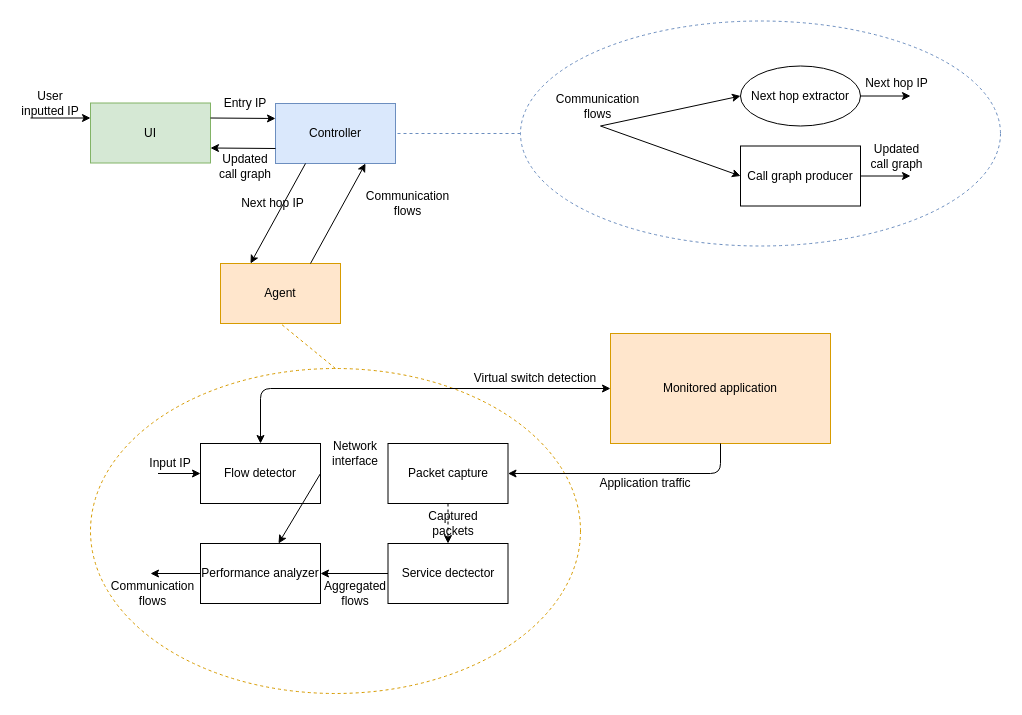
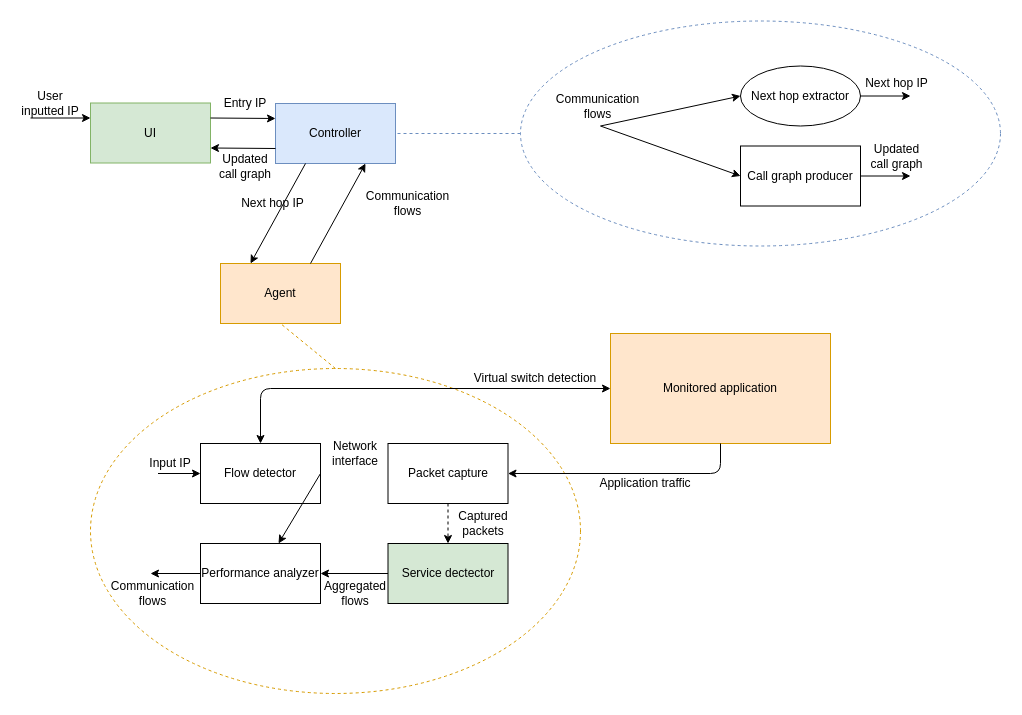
  <mxCell id="0" />
  <mxCell id="1" parent="0" />
  <mxCell id="2" value="" style="ellipse;whiteSpace=wrap;html=1;shadow=0;glass=0;dashed=1;fillOpacity=0;fillColor=#ffe6cc;strokeColor=#d79b00;" parent="1" vertex="1"><mxGeometry x="90" y="368" width="490" height="325" as="geometry" /></mxCell>
  <mxCell id="3" value="" style="ellipse;whiteSpace=wrap;html=1;shadow=0;glass=0;dashed=1;fillOpacity=0;fillColor=#dae8fc;strokeColor=#6c8ebf;" parent="1" vertex="1"><mxGeometry x="520" y="20.5" width="480" height="225" as="geometry" /></mxCell>
  <mxCell id="4" value="Agent" style="rounded=0;whiteSpace=wrap;html=1;fillColor=#ffe6cc;strokeColor=#d79b00;" parent="1" vertex="1"><mxGeometry x="220" y="263" width="120" height="60" as="geometry" /></mxCell>
  <mxCell id="5" value="Controller" style="rounded=0;whiteSpace=wrap;html=1;fillColor=#dae8fc;strokeColor=#6c8ebf;" parent="1" vertex="1"><mxGeometry x="275" y="103" width="120" height="60" as="geometry" /></mxCell>
  <mxCell id="6" value="UI" style="rounded=0;whiteSpace=wrap;html=1;fillColor=#d5e8d4;strokeColor=#82b366;" parent="1" vertex="1"><mxGeometry x="90" y="102.5" width="120" height="60" as="geometry" /></mxCell>
  <mxCell id="7" value="" style="endArrow=none;dashed=1;html=1;entryX=0.5;entryY=1;entryDx=0;entryDy=0;exitX=0.5;exitY=0;exitDx=0;exitDy=0;fillColor=#ffe6cc;strokeColor=#d79b00;" parent="1" source="2" target="4" edge="1"><mxGeometry width="50" height="50" relative="1" as="geometry"><mxPoint x="336" y="343" as="sourcePoint" /><mxPoint x="360" y="293" as="targetPoint" /></mxGeometry></mxCell>
  <mxCell id="8" value="Flow detector" style="whiteSpace=wrap;html=1;" parent="1" vertex="1"><mxGeometry x="200" y="443" width="120" height="60" as="geometry" /></mxCell>
  <mxCell id="9" value="" style="endArrow=classic;html=1;exitX=1;exitY=0.5;exitDx=0;exitDy=0;" parent="1" source="8" target="20" edge="1"><mxGeometry width="50" height="50" relative="1" as="geometry"><mxPoint x="267.5" y="573" as="sourcePoint" /><mxPoint x="317.5" y="523" as="targetPoint" /></mxGeometry></mxCell>
  <mxCell id="10" value="Packet capture" style="whiteSpace=wrap;html=1;" parent="1" vertex="1"><mxGeometry x="387.5" y="443" width="120" height="60" as="geometry" /></mxCell>
  <mxCell id="11" value="" style="endArrow=classic;html=1;exitX=1;exitY=0.25;exitDx=0;exitDy=0;entryX=0;entryY=0.25;entryDx=0;entryDy=0;" parent="1" target="6" edge="1"><mxGeometry width="50" height="50" relative="1" as="geometry"><mxPoint x="30" y="117.5" as="sourcePoint" /><mxPoint x="100" y="122.5" as="targetPoint" /></mxGeometry></mxCell>
  <mxCell id="12" value="User inputted IP" style="text;html=1;strokeColor=none;fillColor=none;align=center;verticalAlign=middle;whiteSpace=wrap;rounded=0;dashed=1;" parent="1" vertex="1"><mxGeometry x="20" y="92.5" width="60" height="20" as="geometry" /></mxCell>
  <mxCell id="13" value="" style="endArrow=classic;html=1;exitX=1;exitY=0.25;exitDx=0;exitDy=0;entryX=0;entryY=0.25;entryDx=0;entryDy=0;" parent="1" source="6" target="5" edge="1"><mxGeometry width="50" height="50" relative="1" as="geometry"><mxPoint x="220" y="118" as="sourcePoint" /><mxPoint x="280" y="118" as="targetPoint" /></mxGeometry></mxCell>
  <mxCell id="14" value="Entry IP" style="text;html=1;strokeColor=none;fillColor=none;align=center;verticalAlign=middle;whiteSpace=wrap;rounded=0;dashed=1;" parent="1" vertex="1"><mxGeometry x="220" y="93" width="50" height="20" as="geometry" /></mxCell>
  <mxCell id="15" value="Next hop IP" style="text;html=1;strokeColor=none;fillColor=none;align=center;verticalAlign=middle;whiteSpace=wrap;rounded=0;dashed=1;" parent="1" vertex="1"><mxGeometry x="240" y="193" width="65" height="20" as="geometry" /></mxCell>
  <mxCell id="16" value="" style="endArrow=classic;html=1;" parent="1" target="8" edge="1"><mxGeometry width="50" height="50" relative="1" as="geometry"><mxPoint x="157.5" y="473" as="sourcePoint" /><mxPoint x="77.5" y="433" as="targetPoint" /></mxGeometry></mxCell>
  <mxCell id="17" value="Input IP" style="text;html=1;strokeColor=none;fillColor=none;align=center;verticalAlign=middle;whiteSpace=wrap;rounded=0;dashed=1;" parent="1" vertex="1"><mxGeometry x="145" y="453" width="50" height="20" as="geometry" /></mxCell>
- <mxCell id="18" value="Service dectector" style="whiteSpace=wrap;html=1;" parent="1" vertex="1"><mxGeometry x="387.5" y="543" width="120" height="60" as="geometry" /></mxCell>
+ <mxCell id="18" value="Service dectector" style="whiteSpace=wrap;html=1;fillColor=#d5e8d4;" parent="1" vertex="1"><mxGeometry x="387.5" y="543" width="120" height="60" as="geometry" /></mxCell>
  <mxCell id="19" value="" style="endArrow=classic;html=1;exitX=0.5;exitY=1;exitDx=0;exitDy=0;entryX=0.5;entryY=0;entryDx=0;entryDy=0;dashed=1;" parent="1" source="10" target="18" edge="1"><mxGeometry width="50" height="50" relative="1" as="geometry"><mxPoint x="597.5" y="483" as="sourcePoint" /><mxPoint x="667.5" y="483" as="targetPoint" /></mxGeometry></mxCell>
  <mxCell id="20" value="Performance analyzer" style="whiteSpace=wrap;html=1;" parent="1" vertex="1"><mxGeometry x="200" y="543" width="120" height="60" as="geometry" /></mxCell>
  <mxCell id="21" value="" style="endArrow=classic;html=1;exitX=0;exitY=0.5;exitDx=0;exitDy=0;entryX=1;entryY=0.5;entryDx=0;entryDy=0;" parent="1" source="18" target="20" edge="1"><mxGeometry width="50" height="50" relative="1" as="geometry"><mxPoint x="507.5" y="473" as="sourcePoint" /><mxPoint x="552.5" y="513" as="targetPoint" /></mxGeometry></mxCell>
  <mxCell id="22" value="" style="endArrow=classic;html=1;exitX=0;exitY=0.5;exitDx=0;exitDy=0;" parent="1" source="20" edge="1"><mxGeometry width="50" height="50" relative="1" as="geometry"><mxPoint x="537.5" y="593" as="sourcePoint" /><mxPoint x="150" y="573" as="targetPoint" /></mxGeometry></mxCell>
  <mxCell id="23" value="Communication flows" style="text;html=1;strokeColor=none;fillColor=none;align=center;verticalAlign=middle;whiteSpace=wrap;rounded=0;dashed=1;" parent="1" vertex="1"><mxGeometry x="105" y="583" width="95" height="20" as="geometry" /></mxCell>
  <mxCell id="24" value="" style="endArrow=classic;html=1;entryX=0.25;entryY=0;entryDx=0;entryDy=0;exitX=0.25;exitY=1;exitDx=0;exitDy=0;" parent="1" source="5" target="4" edge="1"><mxGeometry width="50" height="50" relative="1" as="geometry"><mxPoint x="420" y="193" as="sourcePoint" /><mxPoint x="400" y="283" as="targetPoint" /></mxGeometry></mxCell>
  <mxCell id="25" value="" style="endArrow=classic;html=1;entryX=0.75;entryY=1;entryDx=0;entryDy=0;exitX=0.75;exitY=0;exitDx=0;exitDy=0;" parent="1" source="4" target="5" edge="1"><mxGeometry width="50" height="50" relative="1" as="geometry"><mxPoint x="350" y="333" as="sourcePoint" /><mxPoint x="400" y="283" as="targetPoint" /></mxGeometry></mxCell>
  <mxCell id="26" value="Communication flows" style="text;html=1;strokeColor=none;fillColor=none;align=center;verticalAlign=middle;whiteSpace=wrap;rounded=0;dashed=1;" parent="1" vertex="1"><mxGeometry x="360" y="193" width="95" height="20" as="geometry" /></mxCell>
  <mxCell id="27" value="Next hop extractor" style="ellipse;whiteSpace=wrap;html=1;" parent="1" vertex="1"><mxGeometry x="740" y="65.5" width="120" height="60" as="geometry" /></mxCell>
  <mxCell id="28" value="Communication flows" style="text;html=1;strokeColor=none;fillColor=none;align=center;verticalAlign=middle;whiteSpace=wrap;rounded=0;dashed=1;" parent="1" vertex="1"><mxGeometry x="550" y="95.5" width="95" height="20" as="geometry" /></mxCell>
  <mxCell id="29" value="" style="endArrow=classic;html=1;entryX=0;entryY=0.5;entryDx=0;entryDy=0;" parent="1" target="27" edge="1"><mxGeometry width="50" height="50" relative="1" as="geometry"><mxPoint x="600" y="125.5" as="sourcePoint" /><mxPoint x="435" y="90.5" as="targetPoint" /></mxGeometry></mxCell>
  <mxCell id="30" value="" style="endArrow=classic;html=1;entryX=0;entryY=0.5;entryDx=0;entryDy=0;" parent="1" target="33" edge="1"><mxGeometry width="50" height="50" relative="1" as="geometry"><mxPoint x="600" y="125.5" as="sourcePoint" /><mxPoint x="707.5" y="160.5" as="targetPoint" /></mxGeometry></mxCell>
  <mxCell id="31" value="" style="endArrow=classic;html=1;exitX=1;exitY=0.5;exitDx=0;exitDy=0;" parent="1" source="27" edge="1"><mxGeometry width="50" height="50" relative="1" as="geometry"><mxPoint x="860" y="95.5" as="sourcePoint" /><mxPoint x="910" y="95.5" as="targetPoint" /></mxGeometry></mxCell>
  <mxCell id="32" value="Next hop IP" style="text;html=1;strokeColor=none;fillColor=none;align=center;verticalAlign=middle;whiteSpace=wrap;rounded=0;dashed=1;" parent="1" vertex="1"><mxGeometry x="864" y="72.5" width="65" height="20" as="geometry" /></mxCell>
  <mxCell id="33" value="Call graph producer" style="whiteSpace=wrap;html=1;" parent="1" vertex="1"><mxGeometry x="740" y="145.5" width="120" height="60" as="geometry" /></mxCell>
  <mxCell id="34" value="" style="endArrow=classic;html=1;exitX=1;exitY=0.5;exitDx=0;exitDy=0;" parent="1" source="33" edge="1"><mxGeometry width="50" height="50" relative="1" as="geometry"><mxPoint x="870" y="105.5" as="sourcePoint" /><mxPoint x="910" y="175.5" as="targetPoint" /></mxGeometry></mxCell>
  <mxCell id="35" value="Updated call graph" style="text;html=1;strokeColor=none;fillColor=none;align=center;verticalAlign=middle;whiteSpace=wrap;rounded=0;dashed=1;" parent="1" vertex="1"><mxGeometry x="864" y="145.5" width="65" height="20" as="geometry" /></mxCell>
  <mxCell id="36" value="" style="endArrow=none;dashed=1;html=1;entryX=1;entryY=0.5;entryDx=0;entryDy=0;exitX=0;exitY=0.5;exitDx=0;exitDy=0;fillColor=#dae8fc;strokeColor=#6c8ebf;" parent="1" source="3" target="5" edge="1"><mxGeometry width="50" height="50" relative="1" as="geometry"><mxPoint x="520" y="133" as="sourcePoint" /><mxPoint x="345" y="303" as="targetPoint" /></mxGeometry></mxCell>
  <mxCell id="37" value="" style="endArrow=classic;html=1;exitX=0;exitY=0.75;exitDx=0;exitDy=0;entryX=1;entryY=0.75;entryDx=0;entryDy=0;" parent="1" source="5" target="6" edge="1"><mxGeometry width="50" height="50" relative="1" as="geometry"><mxPoint x="230" y="128" as="sourcePoint" /><mxPoint x="285" y="128" as="targetPoint" /></mxGeometry></mxCell>
  <mxCell id="38" value="Updated call graph" style="text;html=1;strokeColor=none;fillColor=none;align=center;verticalAlign=middle;whiteSpace=wrap;rounded=0;dashed=1;" parent="1" vertex="1"><mxGeometry x="216.25" y="155.5" width="57.5" height="20" as="geometry" /></mxCell>
  <mxCell id="39" value="Monitored application" style="rounded=0;whiteSpace=wrap;html=1;fillColor=#ffe6cc;strokeColor=#d79b00;" vertex="1" parent="1"><mxGeometry x="610" y="333" width="220" height="110" as="geometry" /></mxCell>
  <mxCell id="40" value="Network interface" style="text;html=1;strokeColor=none;fillColor=none;align=center;verticalAlign=middle;whiteSpace=wrap;rounded=0;dashed=1;" vertex="1" parent="1"><mxGeometry x="330" y="443" width="50" height="20" as="geometry" /></mxCell>
- <mxCell id="41" value="Captured packets" style="text;html=1;strokeColor=none;fillColor=none;align=center;verticalAlign=middle;whiteSpace=wrap;rounded=0;dashed=1;" vertex="1" parent="1"><mxGeometry x="427.5" y="513" width="50" height="20" as="geometry" /></mxCell>
+ <mxCell id="41" value="Captured packets" style="text;html=1;strokeColor=none;fillColor=none;align=center;verticalAlign=middle;whiteSpace=wrap;rounded=0;dashed=1;" vertex="1" parent="1"><mxGeometry x="457.5" y="513" width="50" height="20" as="geometry" /></mxCell>
  <mxCell id="42" value="Aggregated flows" style="text;html=1;strokeColor=none;fillColor=none;align=center;verticalAlign=middle;whiteSpace=wrap;rounded=0;dashed=1;" vertex="1" parent="1"><mxGeometry x="330" y="583" width="50" height="20" as="geometry" /></mxCell>
  <mxCell id="43" value="" style="endArrow=classic;startArrow=classic;html=1;exitX=0.5;exitY=0;exitDx=0;exitDy=0;entryX=0;entryY=0.5;entryDx=0;entryDy=0;" edge="1" parent="1" source="8" target="39"><mxGeometry width="50" height="50" relative="1" as="geometry"><mxPoint x="610" y="393" as="sourcePoint" /><mxPoint x="660" y="343" as="targetPoint" /><Array as="points"><mxPoint x="260" y="388" /></Array></mxGeometry></mxCell>
  <mxCell id="44" value="Virtual switch detection" style="text;html=1;strokeColor=none;fillColor=none;align=center;verticalAlign=middle;whiteSpace=wrap;rounded=0;dashed=1;" vertex="1" parent="1"><mxGeometry x="470" y="368" width="130" height="20" as="geometry" /></mxCell>
  <mxCell id="45" value="" style="endArrow=classic;html=1;exitX=0.5;exitY=1;exitDx=0;exitDy=0;entryX=1;entryY=0.5;entryDx=0;entryDy=0;" edge="1" parent="1" source="39" target="10"><mxGeometry width="50" height="50" relative="1" as="geometry"><mxPoint x="610" y="383" as="sourcePoint" /><mxPoint x="680" y="513" as="targetPoint" /><Array as="points"><mxPoint x="720" y="473" /></Array></mxGeometry></mxCell>
  <mxCell id="46" value="Application traffic" style="text;html=1;strokeColor=none;fillColor=none;align=center;verticalAlign=middle;whiteSpace=wrap;rounded=0;dashed=1;" vertex="1" parent="1"><mxGeometry x="590" y="473" width="110" height="20" as="geometry" /></mxCell>
